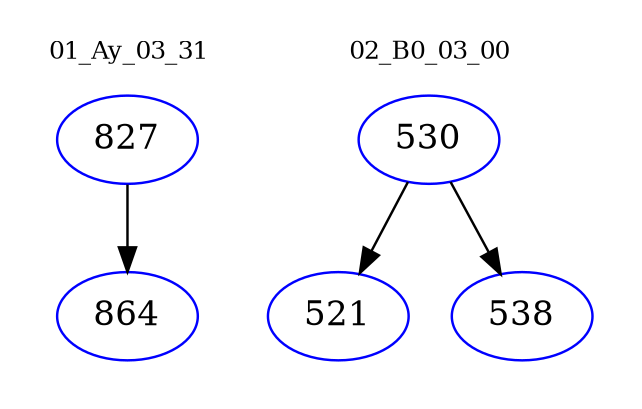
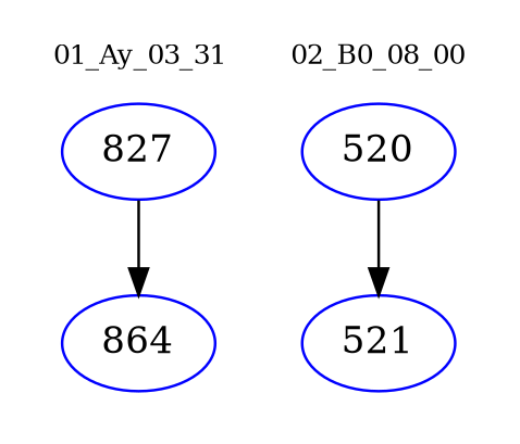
  digraph {
    node [color=blue]
    edge [color=black]
    n1 [label=827]
    n2 [label=864]
-   n3 [label=530]
+   n3 [label=520]
    n4 [label=521]
-   n5 [label=538]
    subgraph cluster_1 {
      color=white
      fontsize=10
      label="01_Ay_03_31"
      n1
      n2
    }
    subgraph cluster_2 {
      color=white
      fontsize=10
-     label="02_B0_03_00"
+     label="02_B0_08_00"
      n3
      n4
-     n5
    }
    n1 -> n2
    n3 -> n4
-   n3 -> n5
  }
